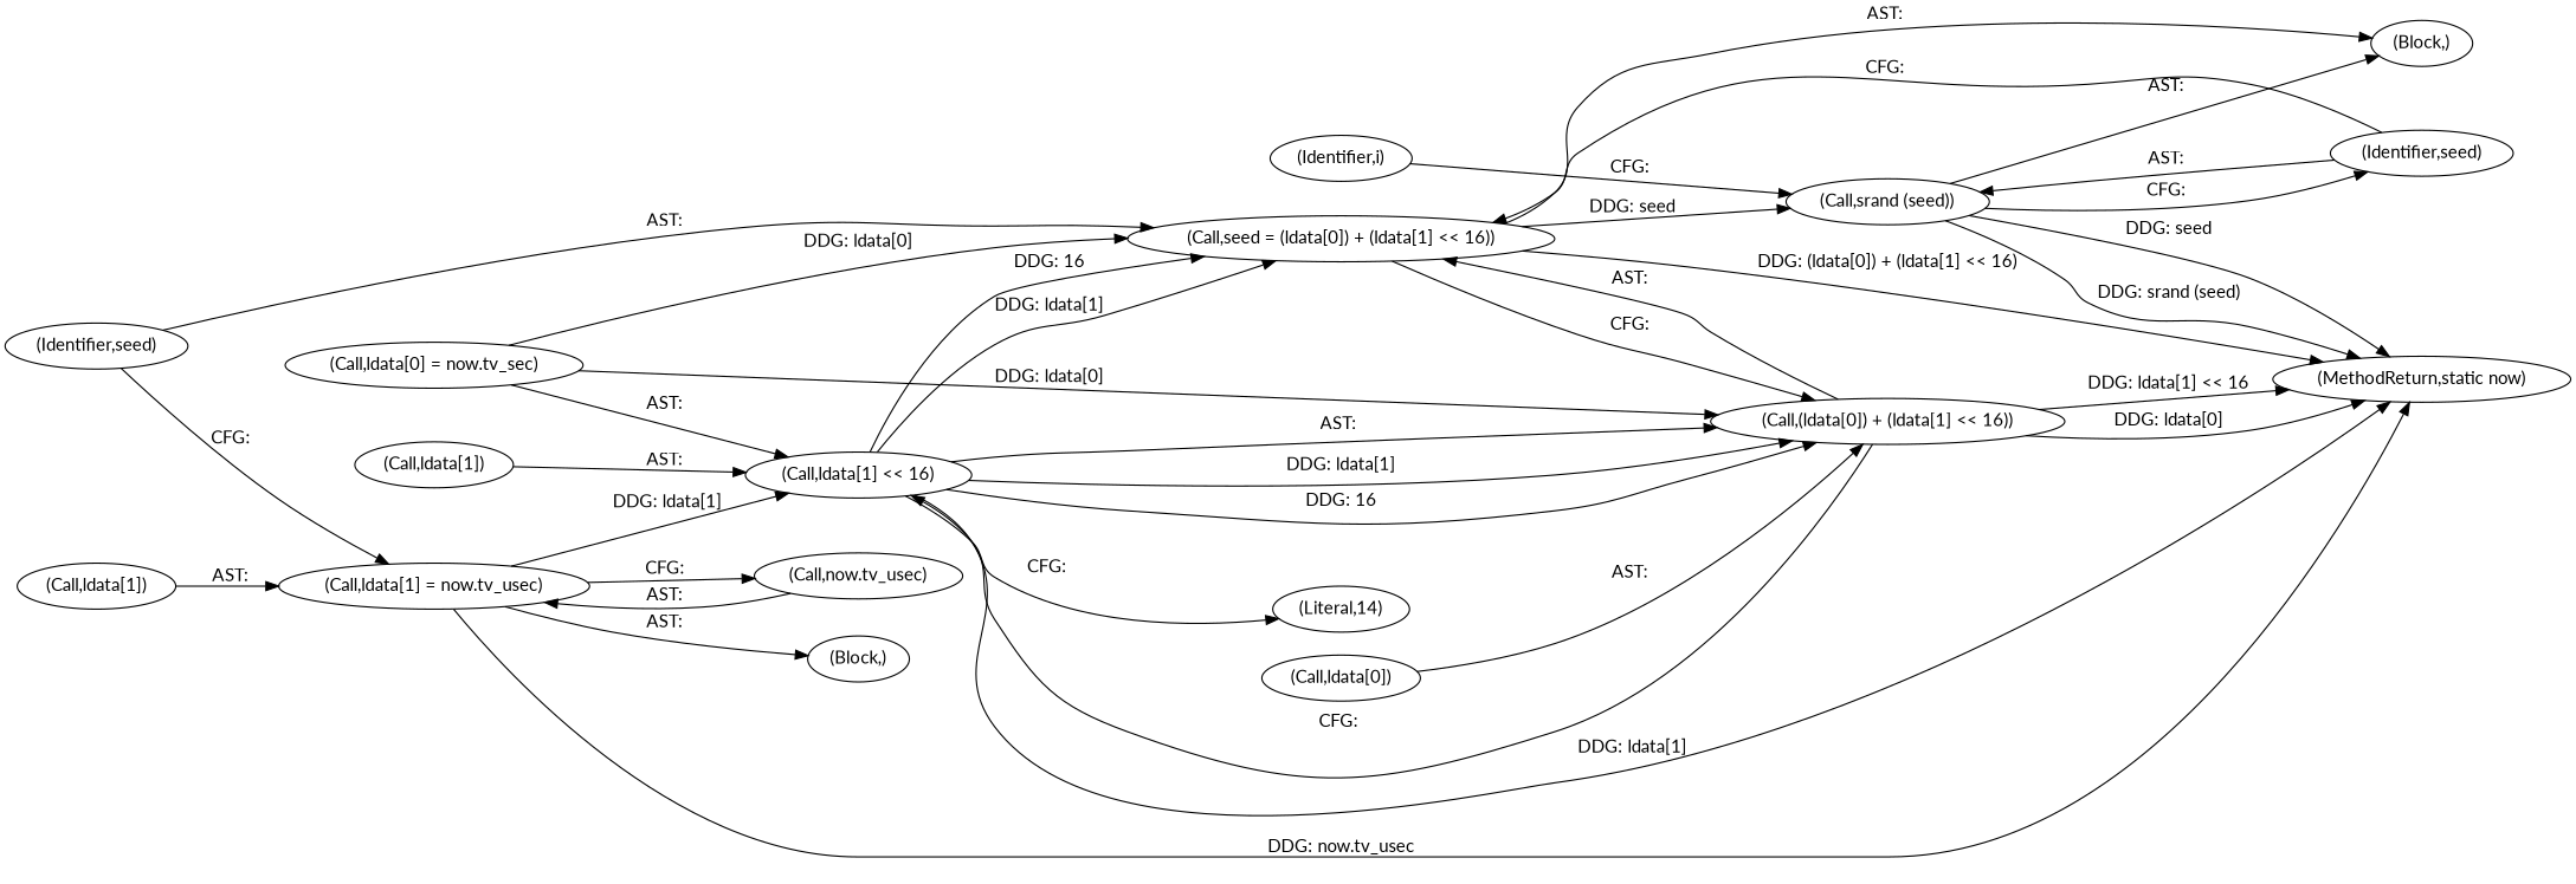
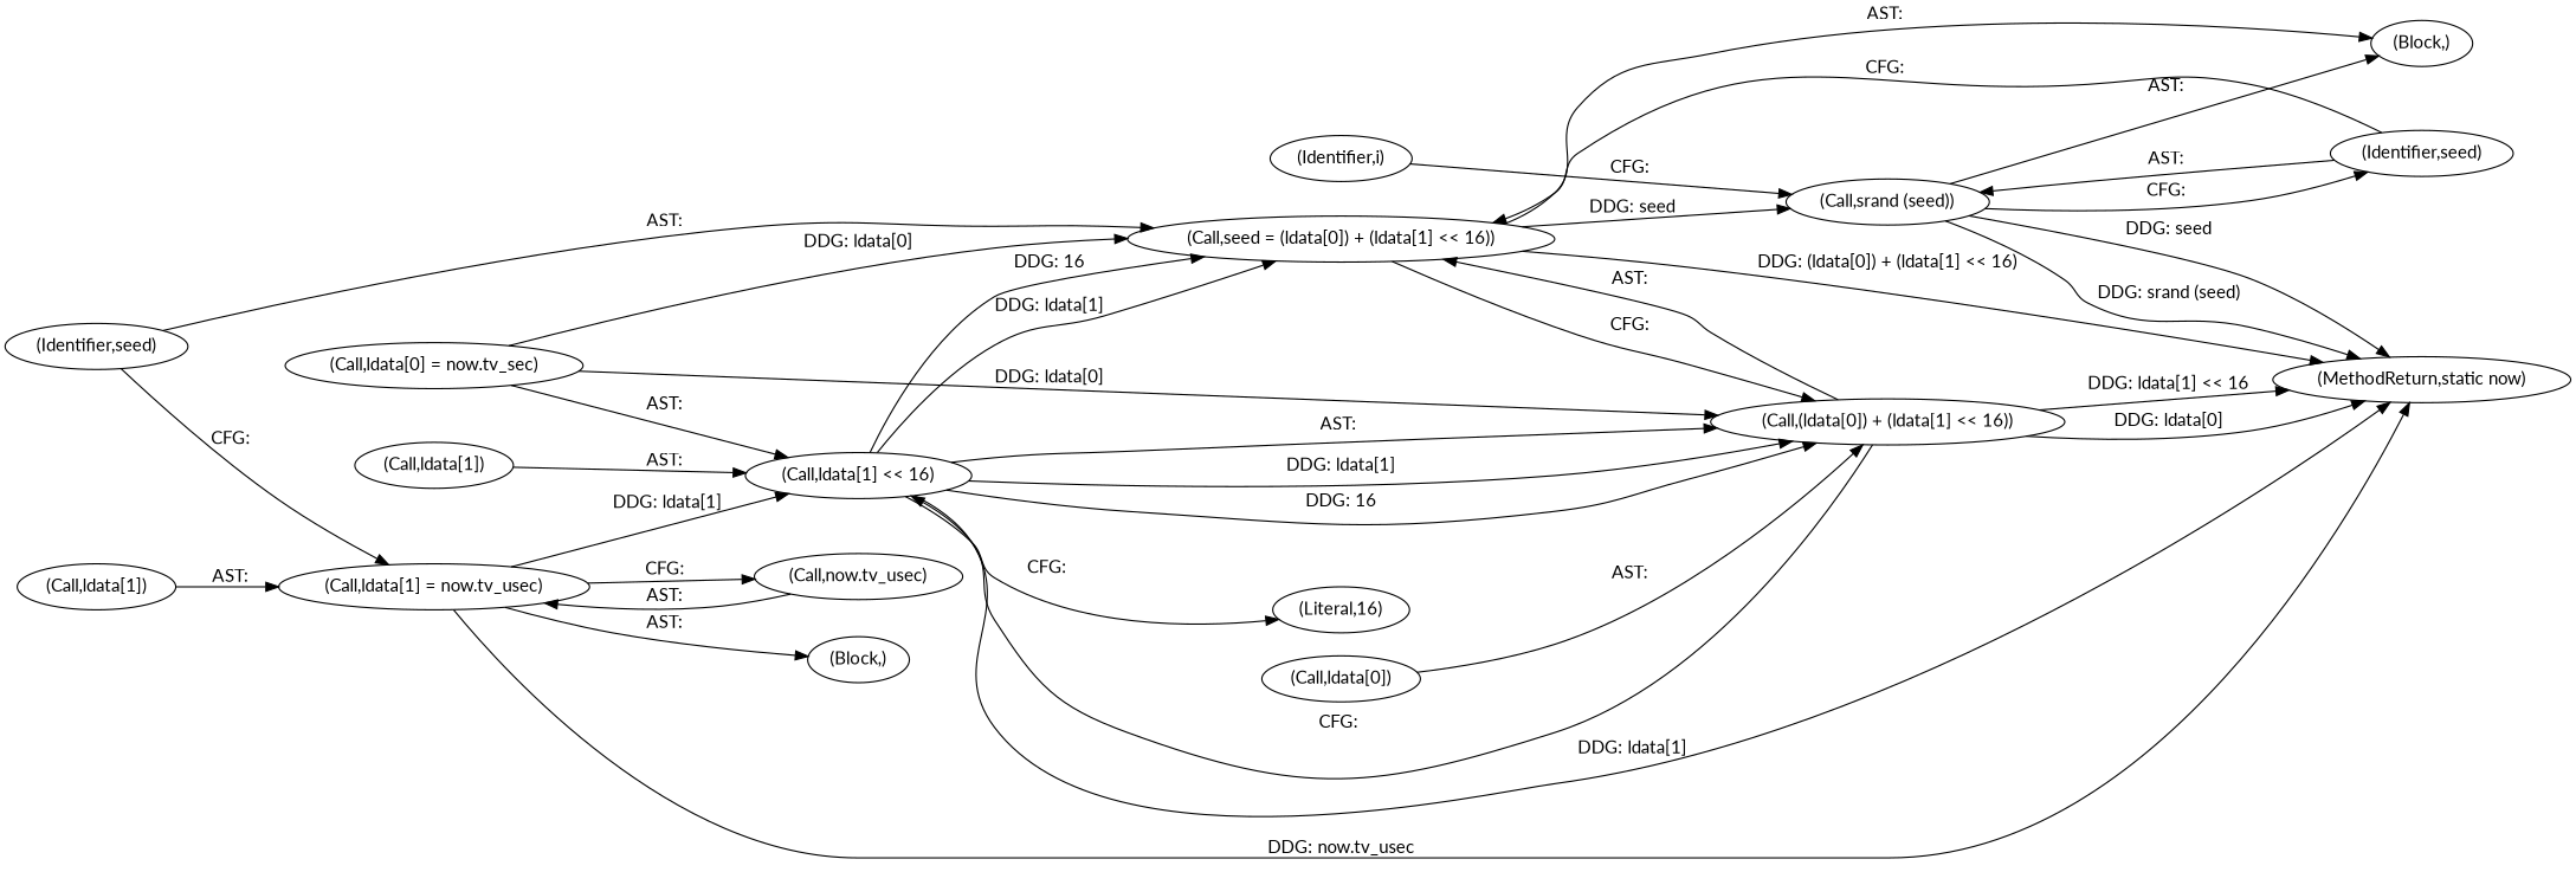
  digraph {
    fontname=Lato
    rankdir=LR
    node [fontname=Lato]
    edge [fontname=Lato]
    n1 [label="(Call,ldata[1] << 16)"]
    n2 [label="(Call,seed = (ldata[0]) + (ldata[1] << 16))"]
    n3 [label="(Call,(ldata[0]) + (ldata[1] << 16))"]
    n4 [label="(MethodReturn,static now)"]
-   n5 [label="(Literal,14)"]
+   n5 [label="(Literal,16)"]
    n6 [label="(Call,srand (seed))"]
    n7 [label="(Block,)"]
    n8 [label="(Call,ldata[1] = now.tv_usec)"]
    n9 [label="(Block,)"]
    n10 [label="(Call,now.tv_usec)"]
    n11 [label="(Identifier,seed)"]
    n12 [label="(Call,ldata[0] = now.tv_sec)"]
    n13 [label="(Call,ldata[1])"]
    n14 [label="(Call,ldata[0])"]
    n15 [label="(Identifier,seed)"]
    n16 [label="(Call,ldata[1])"]
    n17 [label="(Identifier,i)"]
    n1 -> n2 [label="DDG: ldata[1]"]
    n1 -> n2 [label="DDG: 16"]
    n1 -> n3 [label="AST: "]
    n1 -> n3 [label="DDG: ldata[1]"]
    n1 -> n3 [label="DDG: 16"]
    n1 -> n4 [label="DDG: ldata[1]"]
    n1 -> n5 [label="CFG: "]
    n2 -> n3 [label="CFG: "]
    n2 -> n4 [label="DDG: (ldata[0]) + (ldata[1] << 16)"]
    n2 -> n6 [label="DDG: seed"]
    n2 -> n7 [label="AST: "]
    n3 -> n1 [label="CFG: "]
    n3 -> n2 [label="AST: "]
    n3 -> n4 [label="DDG: ldata[1] << 16"]
    n3 -> n4 [label="DDG: ldata[0]"]
    n6 -> n4 [label="DDG: seed"]
    n6 -> n4 [label="DDG: srand (seed)"]
    n6 -> n7 [label="AST: "]
    n6 -> n11 [label="CFG: "]
    n8 -> n1 [label="DDG: ldata[1]"]
    n8 -> n4 [label="DDG: now.tv_usec"]
    n8 -> n9 [label="AST: "]
    n8 -> n10 [label="CFG: "]
    n10 -> n8 [label="AST: "]
    n11 -> n2 [label="CFG: "]
    n11 -> n6 [label="AST: "]
    n12 -> n1 [label="AST: "]
    n12 -> n2 [label="DDG: ldata[0]"]
    n12 -> n3 [label="DDG: ldata[0]"]
    n13 -> n8 [label="AST: "]
    n14 -> n3 [label="AST: "]
    n15 -> n2 [label="AST: "]
    n15 -> n8 [label="CFG: "]
    n16 -> n1 [label="AST: "]
    n17 -> n6 [label="CFG: "]
  }
